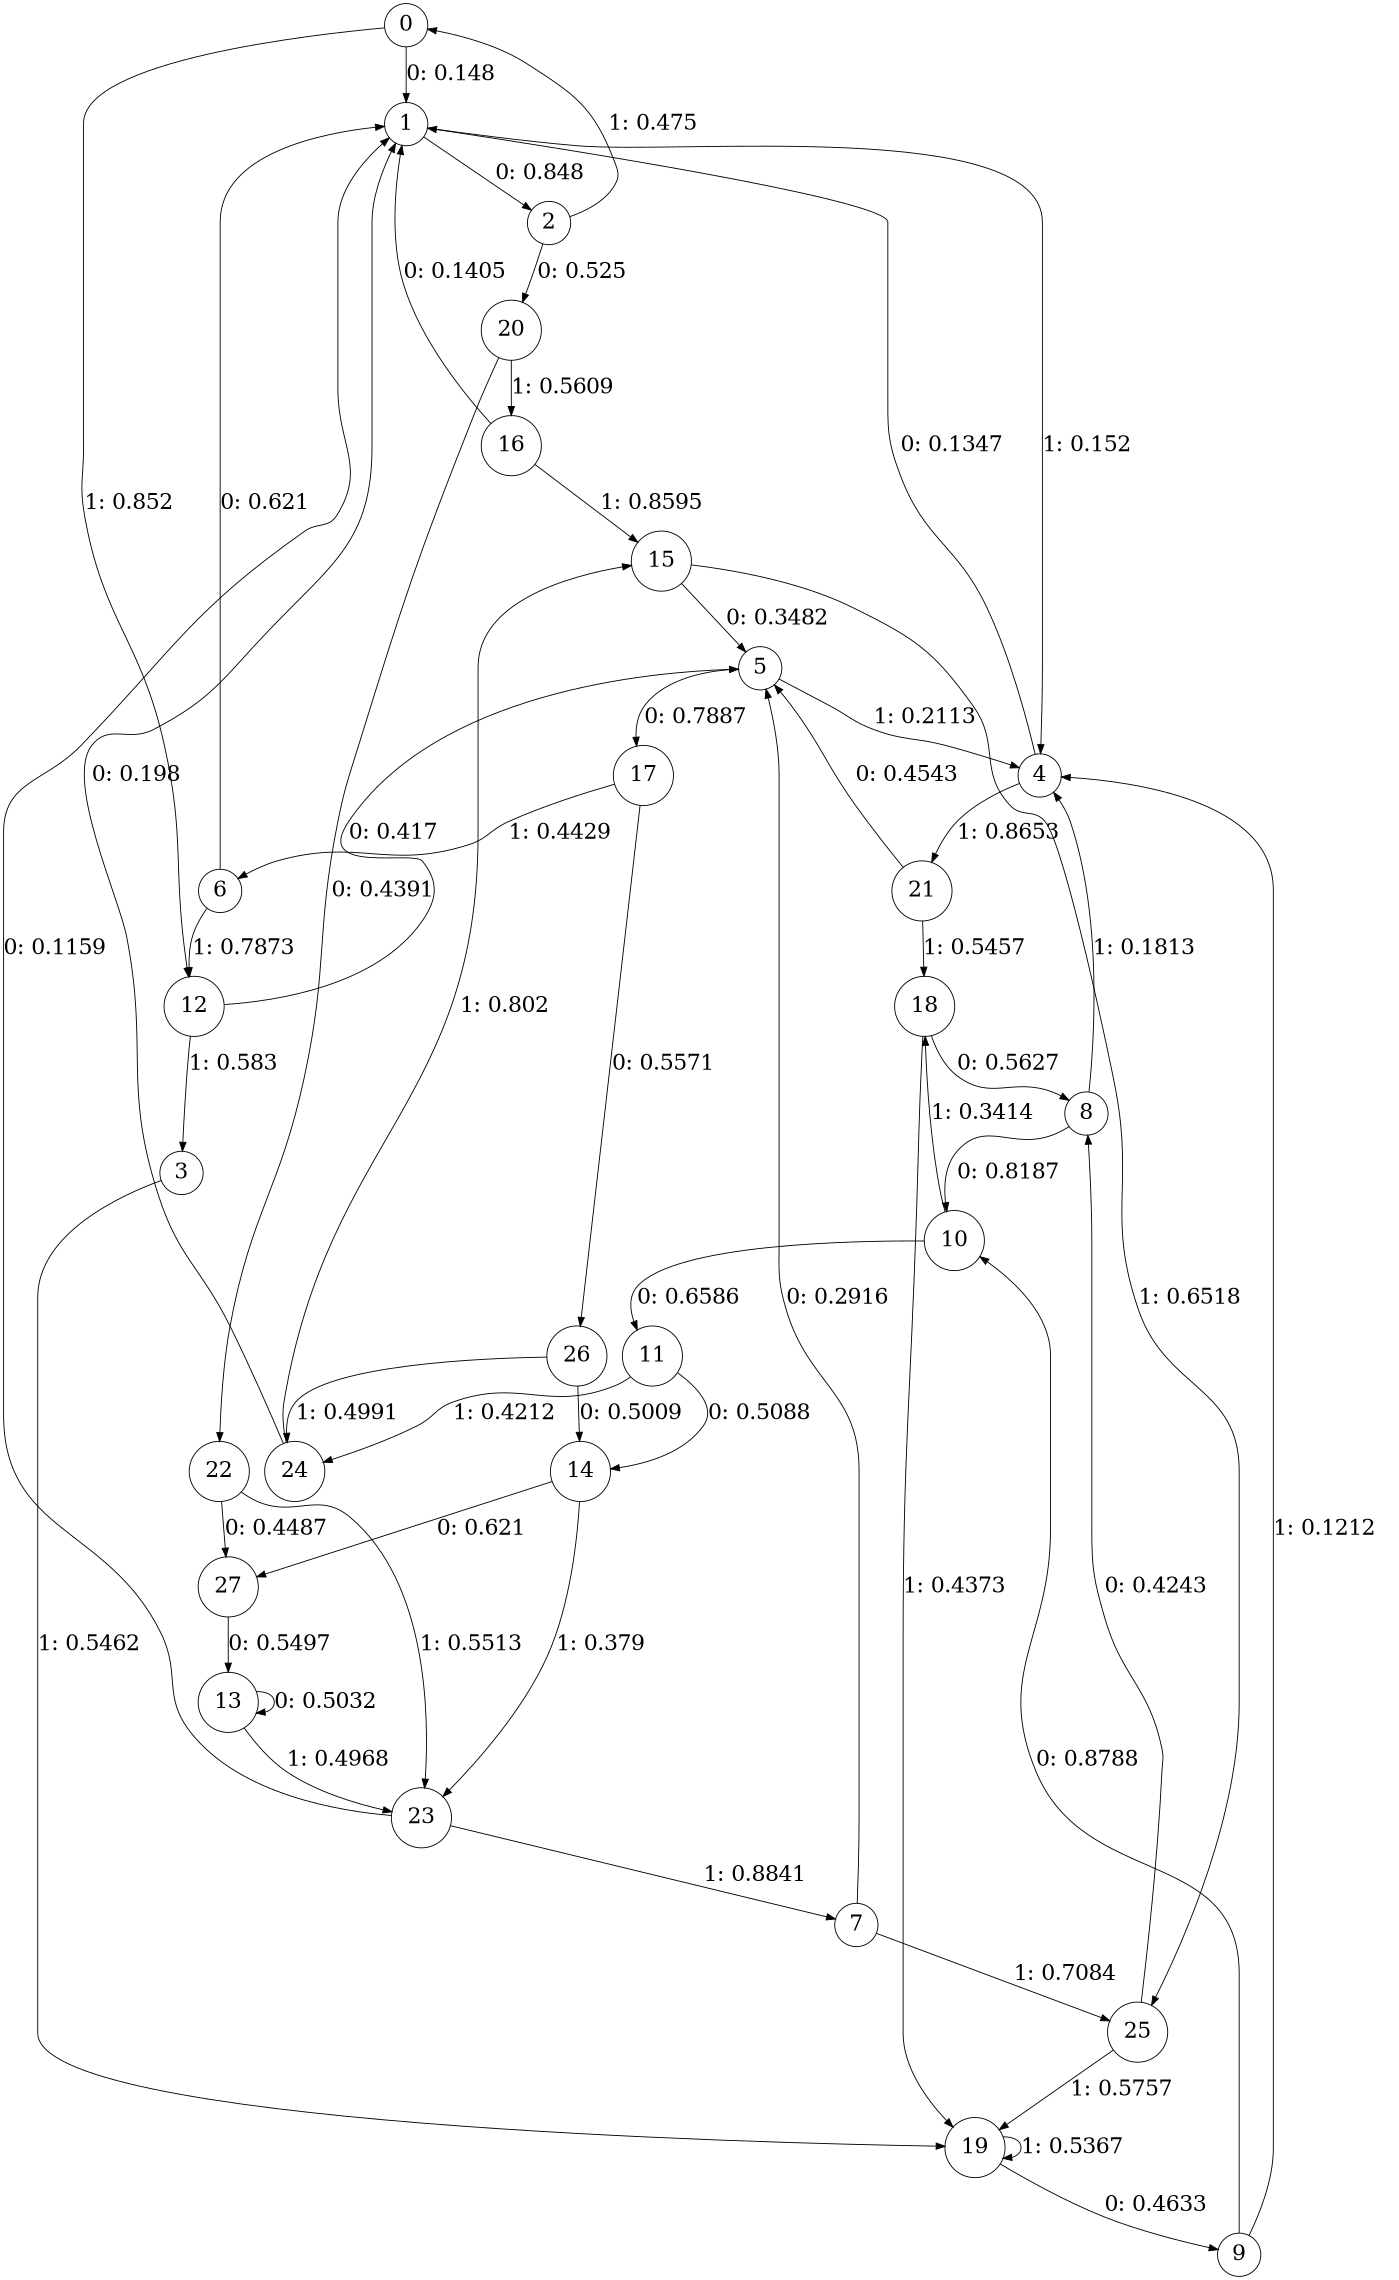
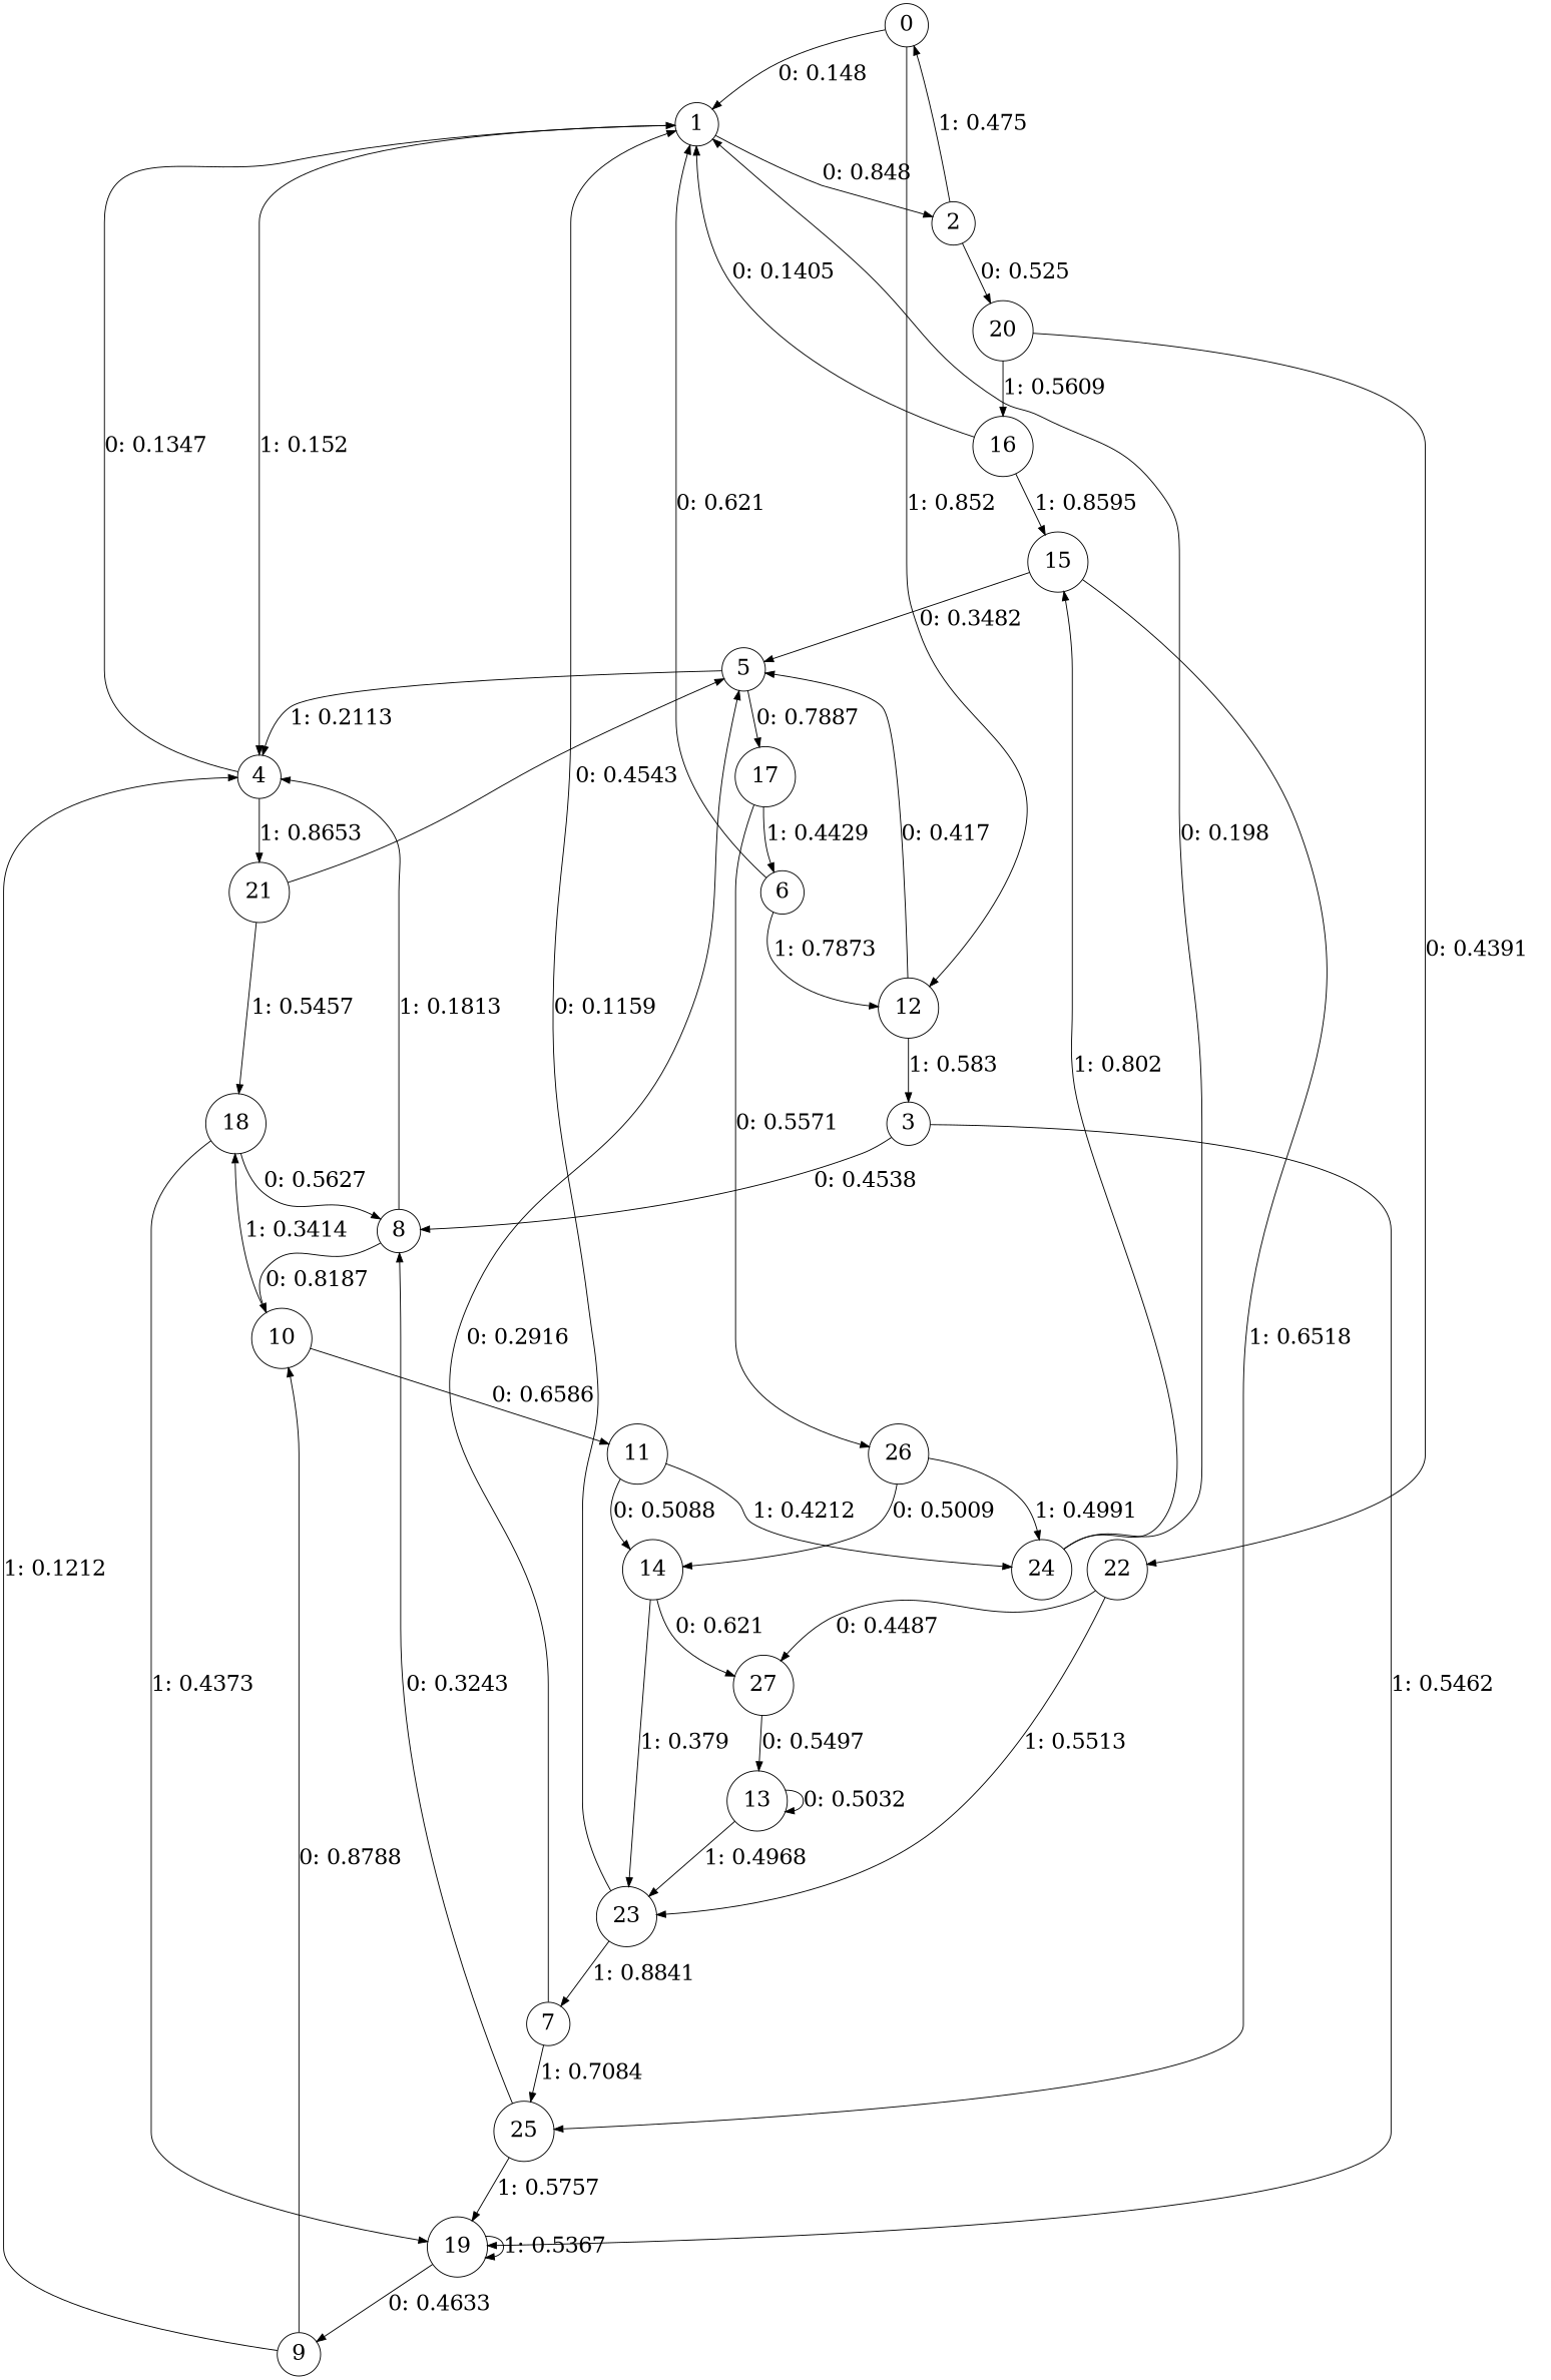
  digraph {
    node [fontsize=24 shape=circle]
    edge [fontsize=24]
    0
    1
    12
    2
    4
    3
    5
    20
    21
    8
    19
    17
    16
    22
    18
    15
    23
    27
    10
    9
    11
    6
    26
    14
    24
    7
    25
    13
    0 -> 1 [label="0: 0.148    "]
    0 -> 12 [label="1: 0.852    "]
    1 -> 2 [label="0: 0.848    "]
    1 -> 4 [label="1: 0.152    "]
    12 -> 3 [label="1: 0.583    "]
    12 -> 5 [label="0: 0.417    "]
    2 -> 0 [label="1: 0.475    "]
    2 -> 20 [label="0: 0.525    "]
    4 -> 1 [label="0: 0.1347   "]
    4 -> 21 [label="1: 0.8653   "]
+   3 -> 8 [label="0: 0.4538   "]
    3 -> 19 [label="1: 0.5462   "]
    5 -> 4 [label="1: 0.2113   "]
    5 -> 17 [label="0: 0.7887   "]
    20 -> 16 [label="1: 0.5609   "]
    20 -> 22 [label="0: 0.4391   "]
    21 -> 5 [label="0: 0.4543   "]
    21 -> 18 [label="1: 0.5457   "]
    8 -> 4 [label="1: 0.1813   "]
    8 -> 10 [label="0: 0.8187   "]
    19 -> 19 [label="1: 0.5367   "]
    19 -> 9 [label="0: 0.4633   "]
    17 -> 6 [label="1: 0.4429   "]
    17 -> 26 [label="0: 0.5571   "]
    16 -> 1 [label="0: 0.1405   "]
    16 -> 15 [label="1: 0.8595   "]
    22 -> 23 [label="1: 0.5513   "]
    22 -> 27 [label="0: 0.4487   "]
    18 -> 8 [label="0: 0.5627   "]
    18 -> 19 [label="1: 0.4373   "]
    15 -> 5 [label="0: 0.3482   "]
    15 -> 25 [label="1: 0.6518   "]
    23 -> 1 [label="0: 0.1159   "]
    23 -> 7 [label="1: 0.8841   "]
    27 -> 13 [label="0: 0.5497   "]
    10 -> 18 [label="1: 0.3414   "]
    10 -> 11 [label="0: 0.6586   "]
    9 -> 4 [label="1: 0.1212   "]
    9 -> 10 [label="0: 0.8788   "]
    11 -> 14 [label="0: 0.5088   "]
    11 -> 24 [label="1: 0.4212   "]
    6 -> 1 [label="0: 0.621    "]
    6 -> 12 [label="1: 0.7873   "]
    26 -> 14 [label="0: 0.5009   "]
    26 -> 24 [label="1: 0.4991   "]
    14 -> 23 [label="1: 0.379    "]
    14 -> 27 [label="0: 0.621    "]
    24 -> 1 [label="0: 0.198    "]
    24 -> 15 [label="1: 0.802    "]
    7 -> 5 [label="0: 0.2916   "]
    7 -> 25 [label="1: 0.7084   "]
-   25 -> 8 [label="0: 0.4243   "]
+   25 -> 8 [label="0: 0.3243   "]
    25 -> 19 [label="1: 0.5757   "]
    13 -> 23 [label="1: 0.4968   "]
    13 -> 13 [label="0: 0.5032   "]
  }
